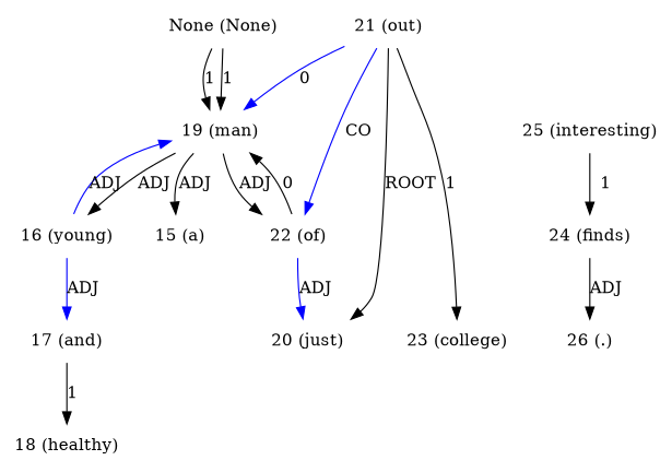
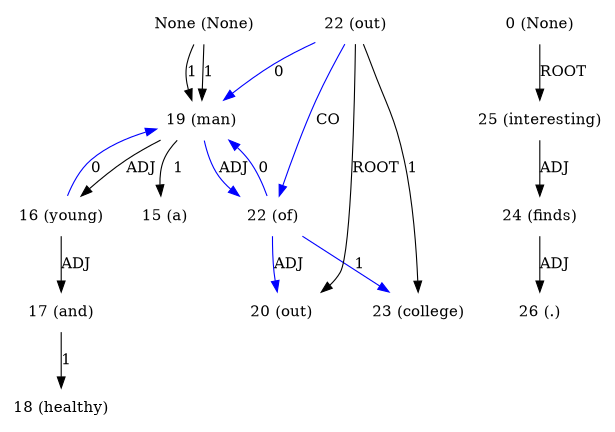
  digraph {
    node [shape=plaintext]
    edge [dir=forward]
    n1 [label="None (None)"]
    n2 [label="19 (man)"]
    n3 [label="15 (a)"]
    n4 [label="16 (young)"]
    n5 [label="22 (of)"]
    n6 [label="17 (and)"]
-   n7 [label="21 (out)"]
-   n8 [label="20 (just)"]
+   n7 [label="22 (out)"]
+   n8 [label="20 (out)"]
    n9 [label="23 (college)"]
+   n10 [label="0 (None)"]
    n11 [label="25 (interesting)"]
    n12 [label="24 (finds)"]
    n13 [label="26 (.)"]
    n14 [label="18 (healthy)"]
    n1 -> n2 [label=1]
    n1 -> n2 [label=1]
-   n2 -> n3 [label=ADJ]
+   n2 -> n3 [label=1]
    n2 -> n4 [label=ADJ]
-   n2 -> n5 [color=black label=ADJ]
-   n4 -> n2 [color=blue label=ADJ]
-   n4 -> n6 [label=ADJ color=blue]
-   n5 -> n2 [color=black label=0]
+   n2 -> n5 [color=blue label=ADJ]
+   n4 -> n2 [color=blue label=0]
+   n4 -> n6 [label=ADJ]
+   n5 -> n2 [color=blue label=0]
    n5 -> n8 [color=blue label=ADJ]
+   n5 -> n9 [color=blue label=1]
    n6 -> n14 [label=1]
    n7 -> n2 [color=blue label=0]
    n7 -> n5 [color=blue label=CO]
    n7 -> n8 [label=ROOT]
    n7 -> n9 [label=1]
-   n11 -> n12 [label=1]
+   n10 -> n11 [label=ROOT]
+   n11 -> n12 [label=ADJ]
    n12 -> n13 [label=ADJ]
  }
